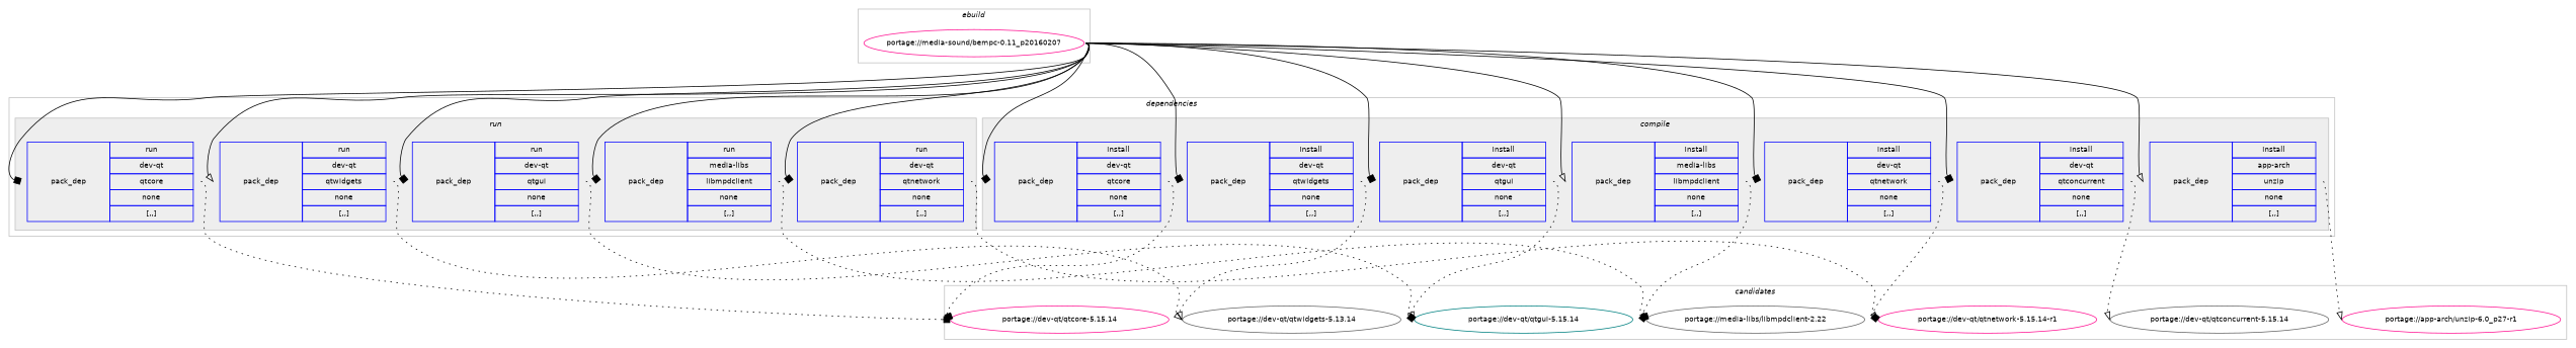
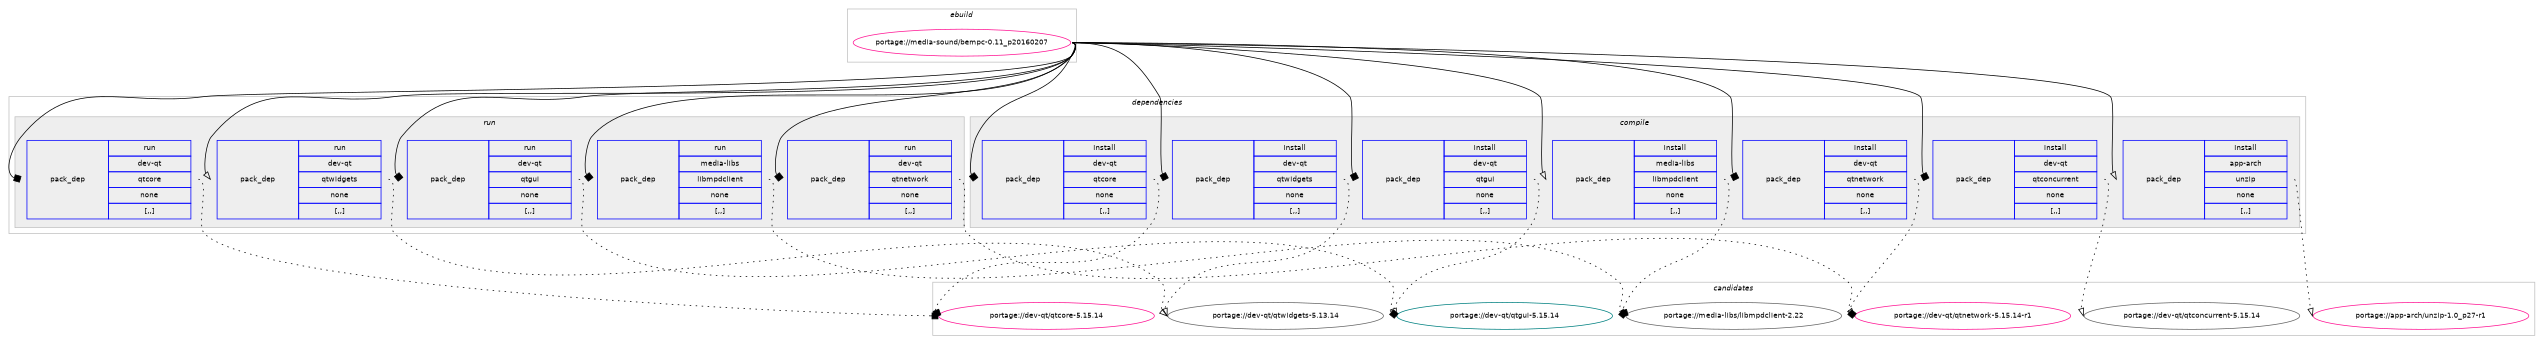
  digraph {
    compound=true
    concentrate=true
    fontname=Helvetica
    fontsize=10
    newrank=true
    rankdir=TB
    ranksep=1.5
    node [color=blue fontname=Helvetica fontsize=10 shape=none]
    edge [arrowhead=box headport=w style=solid tailport=e weight=20]
    n1 [color=deeppink label="portage://media-sound/bempc-0.11_p20160207" width=4 shape=""]
    n2 [label=<<TABLE BORDER="0" CELLBORDER="1" CELLSPACING="0" CELLPADDING="4" WIDTH="220"><TR><TD ROWSPAN="6" CELLPADDING="30">pack_dep</TD></TR><TR><TD WIDTH="110">install</TD></TR><TR><TD>app-arch</TD></TR><TR><TD>unzip</TD></TR><TR><TD>none</TD></TR><TR><TD>[,,]</TD></TR></TABLE>>]
    n3 [label=<<TABLE BORDER="0" CELLBORDER="1" CELLSPACING="0" CELLPADDING="4" WIDTH="220"><TR><TD ROWSPAN="6" CELLPADDING="30">pack_dep</TD></TR><TR><TD WIDTH="110">install</TD></TR><TR><TD>dev-qt</TD></TR><TR><TD>qtconcurrent</TD></TR><TR><TD>none</TD></TR><TR><TD>[,,]</TD></TR></TABLE>>]
    n4 [label=<<TABLE BORDER="0" CELLBORDER="1" CELLSPACING="0" CELLPADDING="4" WIDTH="220"><TR><TD ROWSPAN="6" CELLPADDING="30">pack_dep</TD></TR><TR><TD WIDTH="110">install</TD></TR><TR><TD>dev-qt</TD></TR><TR><TD>qtcore</TD></TR><TR><TD>none</TD></TR><TR><TD>[,,]</TD></TR></TABLE>>]
    n5 [label=<<TABLE BORDER="0" CELLBORDER="1" CELLSPACING="0" CELLPADDING="4" WIDTH="220"><TR><TD ROWSPAN="6" CELLPADDING="30">pack_dep</TD></TR><TR><TD WIDTH="110">install</TD></TR><TR><TD>dev-qt</TD></TR><TR><TD>qtgui</TD></TR><TR><TD>none</TD></TR><TR><TD>[,,]</TD></TR></TABLE>>]
    n6 [label=<<TABLE BORDER="0" CELLBORDER="1" CELLSPACING="0" CELLPADDING="4" WIDTH="220"><TR><TD ROWSPAN="6" CELLPADDING="30">pack_dep</TD></TR><TR><TD WIDTH="110">install</TD></TR><TR><TD>dev-qt</TD></TR><TR><TD>qtnetwork</TD></TR><TR><TD>none</TD></TR><TR><TD>[,,]</TD></TR></TABLE>>]
    n7 [label=<<TABLE BORDER="0" CELLBORDER="1" CELLSPACING="0" CELLPADDING="4" WIDTH="220"><TR><TD ROWSPAN="6" CELLPADDING="30">pack_dep</TD></TR><TR><TD WIDTH="110">install</TD></TR><TR><TD>dev-qt</TD></TR><TR><TD>qtwidgets</TD></TR><TR><TD>none</TD></TR><TR><TD>[,,]</TD></TR></TABLE>>]
    n8 [label=<<TABLE BORDER="0" CELLBORDER="1" CELLSPACING="0" CELLPADDING="4" WIDTH="220"><TR><TD ROWSPAN="6" CELLPADDING="30">pack_dep</TD></TR><TR><TD WIDTH="110">install</TD></TR><TR><TD>media-libs</TD></TR><TR><TD>libmpdclient</TD></TR><TR><TD>none</TD></TR><TR><TD>[,,]</TD></TR></TABLE>>]
    n9 [label=<<TABLE BORDER="0" CELLBORDER="1" CELLSPACING="0" CELLPADDING="4" WIDTH="220"><TR><TD ROWSPAN="6" CELLPADDING="30">pack_dep</TD></TR><TR><TD WIDTH="110">run</TD></TR><TR><TD>dev-qt</TD></TR><TR><TD>qtcore</TD></TR><TR><TD>none</TD></TR><TR><TD>[,,]</TD></TR></TABLE>>]
    n10 [label=<<TABLE BORDER="0" CELLBORDER="1" CELLSPACING="0" CELLPADDING="4" WIDTH="220"><TR><TD ROWSPAN="6" CELLPADDING="30">pack_dep</TD></TR><TR><TD WIDTH="110">run</TD></TR><TR><TD>media-libs</TD></TR><TR><TD>libmpdclient</TD></TR><TR><TD>none</TD></TR><TR><TD>[,,]</TD></TR></TABLE>>]
    n11 [label=<<TABLE BORDER="0" CELLBORDER="1" CELLSPACING="0" CELLPADDING="4" WIDTH="220"><TR><TD ROWSPAN="6" CELLPADDING="30">pack_dep</TD></TR><TR><TD WIDTH="110">run</TD></TR><TR><TD>dev-qt</TD></TR><TR><TD>qtgui</TD></TR><TR><TD>none</TD></TR><TR><TD>[,,]</TD></TR></TABLE>>]
    n12 [label=<<TABLE BORDER="0" CELLBORDER="1" CELLSPACING="0" CELLPADDING="4" WIDTH="220"><TR><TD ROWSPAN="6" CELLPADDING="30">pack_dep</TD></TR><TR><TD WIDTH="110">run</TD></TR><TR><TD>dev-qt</TD></TR><TR><TD>qtnetwork</TD></TR><TR><TD>none</TD></TR><TR><TD>[,,]</TD></TR></TABLE>>]
    n13 [label=<<TABLE BORDER="0" CELLBORDER="1" CELLSPACING="0" CELLPADDING="4" WIDTH="220"><TR><TD ROWSPAN="6" CELLPADDING="30">pack_dep</TD></TR><TR><TD WIDTH="110">run</TD></TR><TR><TD>dev-qt</TD></TR><TR><TD>qtwidgets</TD></TR><TR><TD>none</TD></TR><TR><TD>[,,]</TD></TR></TABLE>>]
-   n14 [color=deeppink label="portage://app-arch/unzip-6.0_p27-r1" width=4 shape=""]
+   n14 [color=deeppink label="portage://app-arch/unzip-1.0_p27-r1" width=4 shape=""]
    n15 [color=gray40 label="portage://dev-qt/qtconcurrent-5.15.14" width=4 shape=""]
    n16 [color=deeppink label="portage://dev-qt/qtcore-5.15.14" width=4 shape=""]
    n17 [color=teal label="portage://dev-qt/qtgui-5.15.14" width=4 shape=""]
    n18 [color=deeppink label="portage://dev-qt/qtnetwork-5.15.14-r1" width=4 shape=""]
    n19 [color=gray40 label="portage://dev-qt/qtwidgets-5.13.14" width=4 shape=""]
    n20 [color=gray40 label="portage://media-libs/libmpdclient-2.22" width=4 shape=""]
    subgraph cluster_1 {
      color=gray
      label=<<i>ebuild</i>>
      n1
    }
    subgraph cluster_2 {
      color=gray
      label=<<i>dependencies</i>>
      subgraph cluster_3 {
        color=gray
        fillcolor="#eeeeee"
        label=<<i>compile</i>>
        style=filled
        subgraph sub_4 {
          color=gray
          fillcolor="#eeeeee"
          label=<<i>compile</i>>
          style=filled
          n2
        }
        subgraph sub_5 {
          color=gray
          fillcolor="#eeeeee"
          label=<<i>compile</i>>
          style=filled
          n3
        }
        subgraph sub_6 {
          color=gray
          fillcolor="#eeeeee"
          label=<<i>compile</i>>
          style=filled
          n4
        }
        subgraph sub_7 {
          color=gray
          fillcolor="#eeeeee"
          label=<<i>compile</i>>
          style=filled
          n5
        }
        subgraph sub_8 {
          color=gray
          fillcolor="#eeeeee"
          label=<<i>compile</i>>
          style=filled
          n6
        }
        subgraph sub_9 {
          color=gray
          fillcolor="#eeeeee"
          label=<<i>compile</i>>
          style=filled
          n7
        }
        subgraph sub_10 {
          color=gray
          fillcolor="#eeeeee"
          label=<<i>compile</i>>
          style=filled
          n8
        }
      }
      subgraph cluster_11 {
        color=gray
        fillcolor="#eeeeee"
        label=<<i>compile and run</i>>
        style=filled
      }
      subgraph cluster_12 {
        color=gray
        fillcolor="#eeeeee"
        label=<<i>run</i>>
        style=filled
        subgraph sub_13 {
          color=gray
          fillcolor="#eeeeee"
          label=<<i>run</i>>
          style=filled
          n9
        }
        subgraph sub_14 {
          color=gray
          fillcolor="#eeeeee"
          label=<<i>run</i>>
          style=filled
          n10
        }
        subgraph sub_15 {
          color=gray
          fillcolor="#eeeeee"
          label=<<i>run</i>>
          style=filled
          n11
        }
        subgraph sub_16 {
          color=gray
          fillcolor="#eeeeee"
          label=<<i>run</i>>
          style=filled
          n12
        }
        subgraph sub_17 {
          color=gray
          fillcolor="#eeeeee"
          label=<<i>run</i>>
          style=filled
          n13
        }
      }
    }
    subgraph cluster_18 {
      color=gray
      label=<<i>candidates</i>>
      rank=same
      subgraph sub_19 {
        color=black
        label=<<i>candidates</i>>
        nodesep=1
        rank=same
        n14
      }
      subgraph sub_20 {
        color=black
        label=<<i>candidates</i>>
        nodesep=1
        rank=same
        n15
      }
      subgraph sub_21 {
        color=black
        label=<<i>candidates</i>>
        nodesep=1
        rank=same
        n16
      }
      subgraph sub_22 {
        color=black
        label=<<i>candidates</i>>
        nodesep=1
        rank=same
        n17
      }
      subgraph sub_23 {
        color=black
        label=<<i>candidates</i>>
        nodesep=1
        rank=same
        n18
      }
      subgraph sub_24 {
        color=black
        label=<<i>candidates</i>>
        nodesep=1
        rank=same
        n19
      }
      subgraph sub_25 {
        color=black
        label=<<i>candidates</i>>
        nodesep=1
        rank=same
        n20
      }
      subgraph sub_26 {
        color=black
        label=<<i>candidates</i>>
        nodesep=1
        rank=same
        n16
      }
      subgraph sub_27 {
        color=black
        label=<<i>candidates</i>>
        nodesep=1
        rank=same
        n17
      }
      subgraph sub_28 {
        color=black
        label=<<i>candidates</i>>
        nodesep=1
        rank=same
        n18
      }
      subgraph sub_29 {
        color=black
        label=<<i>candidates</i>>
        nodesep=1
        rank=same
        n19
      }
      subgraph sub_30 {
        color=black
        label=<<i>candidates</i>>
        nodesep=1
        rank=same
        n20
      }
    }
    n1 -> n2 [arrowhead=onormal]
    n1 -> n3
    n1 -> n4
    n1 -> n5
    n1 -> n6
    n1 -> n7
    n1 -> n8 [arrowhead=onormal]
    n1 -> n9
    n1 -> n10
    n1 -> n11
    n1 -> n12
    n1 -> n13 [arrowhead=onormal]
    n2 -> n14 [arrowhead=onormal style=dotted weight=100]
    n3 -> n15 [arrowhead=onormal style=dotted weight=100]
    n4 -> n16 [style=dotted weight=100]
    n5 -> n17 [arrowhead=onormal style=dotted weight=100]
    n6 -> n18 [arrowhead=onormal style=dotted weight=100]
    n7 -> n19 [arrowhead=onormal style=dotted weight=100]
    n8 -> n20 [style=dotted weight=100]
    n9 -> n16 [style=dotted weight=100]
    n10 -> n20 [style=dotted weight=100]
    n11 -> n17 [style=dotted weight=100]
    n12 -> n18 [style=dotted weight=100]
    n13 -> n19 [arrowhead=onormal style=dotted weight=100]
  }
